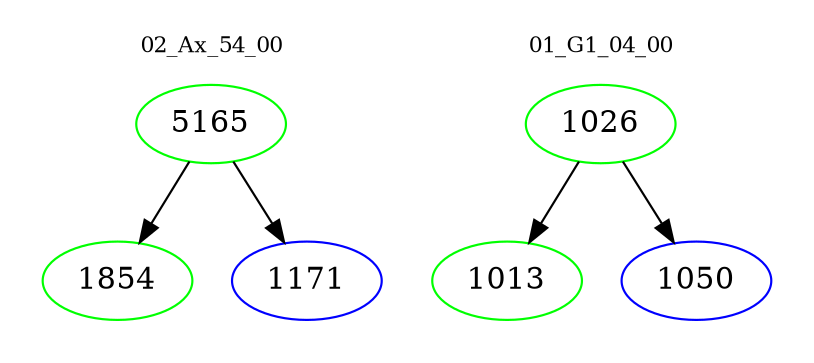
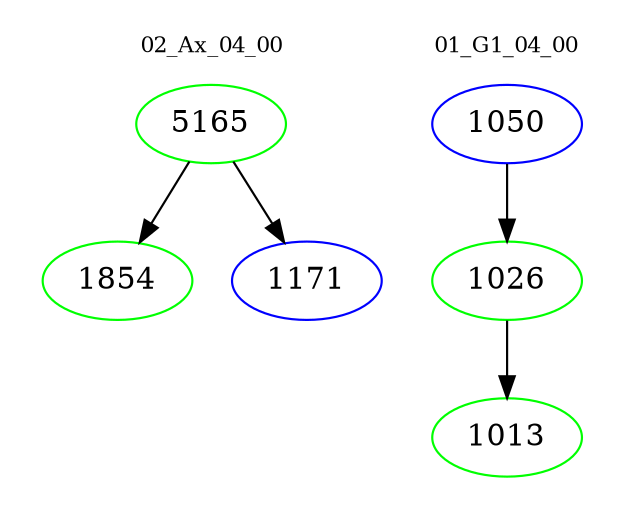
  digraph {
    fontname="DejaVu Serif"
    node [color=green fontname="DejaVu Serif"]
    edge [color=black fontname="DejaVu Serif"]
    n1 [label=5165]
    n2 [label=1854]
    n3 [color=blue label=1171]
    n4 [label=1026]
    n5 [label=1013]
    n6 [color=blue label=1050]
    subgraph cluster_1 {
      color=white
      fontsize=10
-     label="02_Ax_54_00"
+     label="02_Ax_04_00"
      n1
      n2
      n3
    }
    subgraph cluster_2 {
      color=white
      fontsize=10
      label="01_G1_04_00"
      n4
      n5
      n6
    }
    n1 -> n2
    n1 -> n3
    n4 -> n5
-   n4 -> n6
+   n6 -> n4
  }
